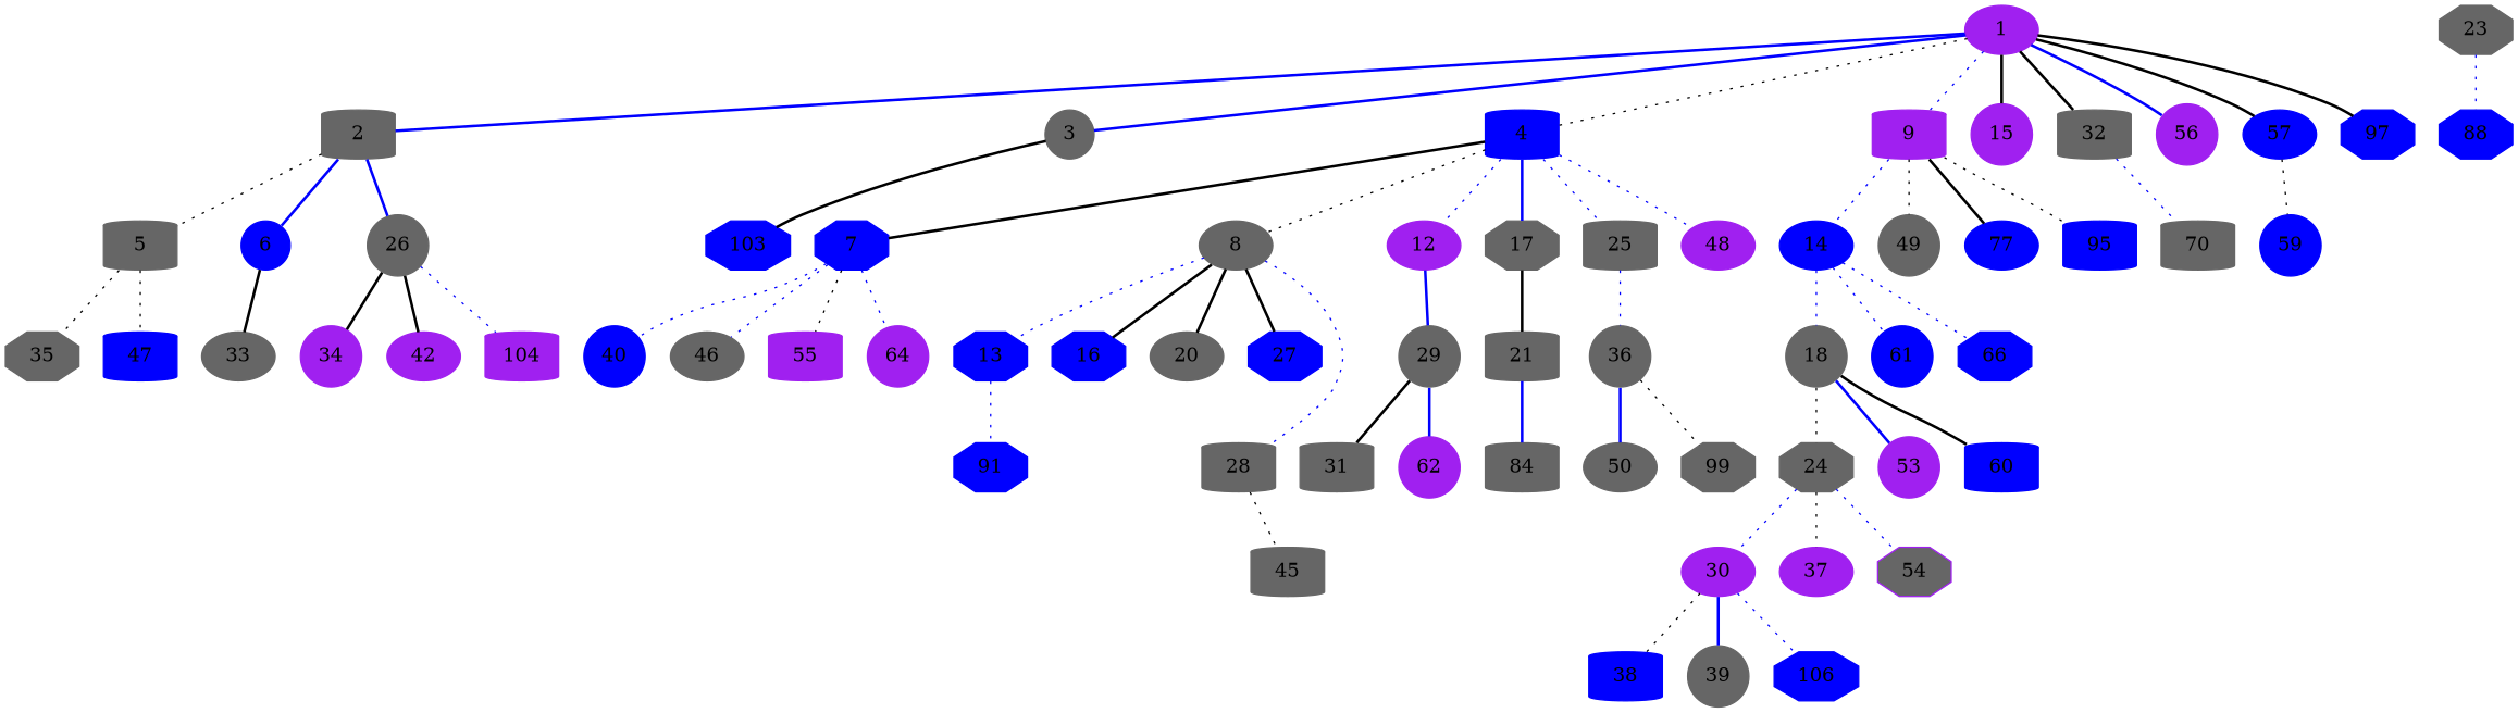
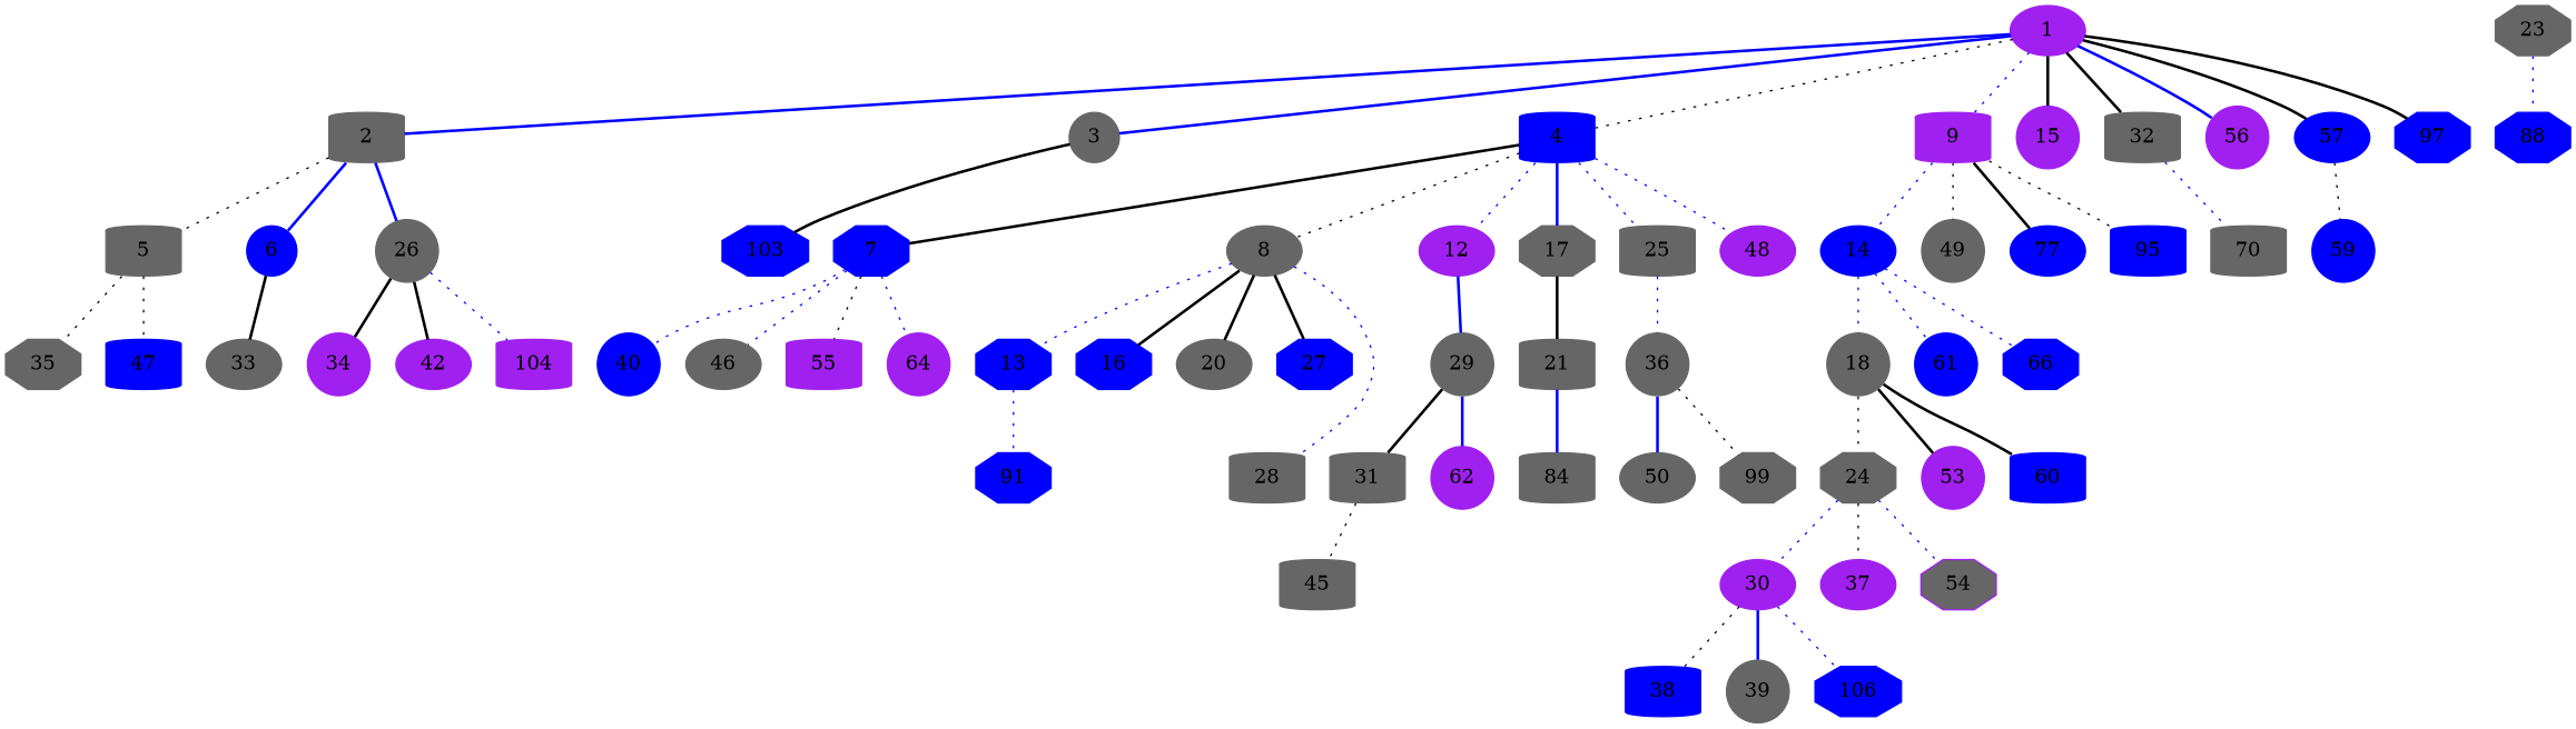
  graph {
    node [color=gray40 shape=cylinder style=filled]
    edge [color=blue style=dotted]
    1 [color=purple shape=ellipse]
    2
    3 [shape=circle]
    4 [color=blue]
    9 [color=purple]
    15 [color=purple shape=circle]
    32 [super="+44+69+65"]
    56 [color=purple shape=circle]
    57 [color=blue shape=ellipse]
    97 [color=blue shape=octagon]
    5
    6 [color=blue shape=circle]
    26 [shape=circle]
    103 [color=blue shape=octagon]
    7 [color=blue shape=octagon super="+11+107"]
    8 [shape=ellipse super="+10"]
    12 [color=purple shape=ellipse]
    17 [shape=octagon]
    25 [super="+101"]
    48 [color=purple shape=ellipse super="+100"]
    14 [color=blue shape=ellipse super="+85+52"]
    49 [shape=circle super="+74"]
    77 [color=blue shape=ellipse]
    95 [color=blue]
    70
    59 [color=blue shape=circle]
    35 [shape=octagon super="+92"]
    47 [color=blue super="+94"]
    33 [shape=ellipse]
    34 [color=purple shape=circle super="+58"]
    42 [color=purple shape=ellipse]
    104 [color=purple]
    40 [color=blue shape=circle]
    46 [shape=ellipse super="+86"]
    55 [color=purple]
    64 [color=purple shape=circle super="+109+72"]
    13 [color=blue shape=octagon]
    16 [color=blue shape=octagon]
    20 [shape=ellipse super="+51"]
    27 [color=blue shape=octagon]
    28 [super="+81"]
    29 [shape=circle]
    21
    36 [shape=circle]
    91 [color=blue shape=octagon]
    18 [shape=circle super="+22"]
    61 [color=blue shape=circle]
    66 [color=blue shape=octagon]
    31
    62 [color=purple shape=circle]
    24 [shape=octagon]
    53 [color=purple shape=circle]
    60 [color=blue super="+68+82+89"]
    84
    30 [color=purple shape=ellipse]
    37 [color=purple shape=ellipse super="+73"]
    54 [color=purple fillcolor=gray40 shape=octagon super="+110"]
    23 [shape=octagon]
    88 [color=blue shape=octagon]
    38 [color=blue]
    39 [shape=circle super="+63"]
    106 [color=blue shape=octagon]
    50 [shape=ellipse]
    99 [shape=octagon]
    45
    1 -- 2 [style=bold]
    1 -- 3 [style=bold]
    1 -- 4 [color=black]
    1 -- 9
    1 -- 15 [color=black style=bold]
    1 -- 32 [color=black style=bold]
    1 -- 56 [style=bold]
    1 -- 57 [color=black style=bold]
    1 -- 97 [color=black style=bold]
    2 -- 5 [color=black]
    2 -- 6 [style=bold]
    2 -- 26 [style=bold]
    3 -- 103 [color=black style=bold]
    4 -- 7 [color=black style=bold]
    4 -- 8 [color=black]
    4 -- 12
    4 -- 17 [style=bold]
    4 -- 25
    4 -- 48
    9 -- 14
    9 -- 49 [color=black]
    9 -- 77 [color=black style=bold]
    9 -- 95 [color=black]
    32 -- 70
    57 -- 59 [color=black]
    5 -- 35 [color=black]
    5 -- 47 [color=black]
    6 -- 33 [color=black style=bold]
    26 -- 34 [color=black style=bold]
    26 -- 42 [color=black style=bold]
    26 -- 104
    7 -- 40
    7 -- 46
    7 -- 55 [color=black]
    7 -- 64
    8 -- 13
    8 -- 16 [color=black style=bold]
    8 -- 20 [color=black style=bold]
    8 -- 27 [color=black style=bold]
    8 -- 28
    12 -- 29 [style=bold]
    17 -- 21 [color=black style=bold]
    25 -- 36
    14 -- 18
    14 -- 61
    14 -- 66
    13 -- 91
    29 -- 31 [color=black style=bold]
    29 -- 62 [style=bold]
    21 -- 84 [style=bold]
    36 -- 50 [style=bold]
    36 -- 99 [color=black]
    18 -- 24 [color=black]
-   18 -- 53 [style=bold]
+   18 -- 53 [color=black style=bold]
    18 -- 60 [color=black style=bold]
-   28 -- 45 [color=black]
+   31 -- 45 [color=black]
    24 -- 30
    24 -- 37 [color=black]
    24 -- 54
    30 -- 38 [color=black]
    30 -- 39 [style=bold]
    30 -- 106
    23 -- 88
  }
